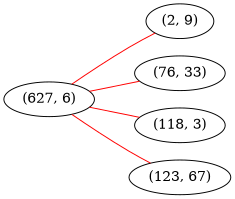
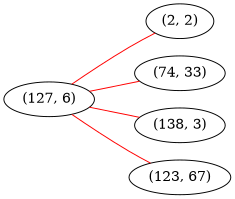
  graph {
    rankdir=LR
    edge [color=red weight=1]
-   "(127, 6)" [label="(627, 6)"]
-   "(2, 2)" [label="(2, 9)"]
-   "(74, 33)" [label="(76, 33)"]
-   "(138, 3)" [label="(118, 3)"]
+   "(127, 6)"
+   "(2, 2)"
+   "(74, 33)"
+   "(138, 3)"
    "(123, 67)"
    "(127, 6)" -- "(2, 2)"
    "(127, 6)" -- "(74, 33)"
    "(127, 6)" -- "(138, 3)"
    "(127, 6)" -- "(123, 67)"
  }
